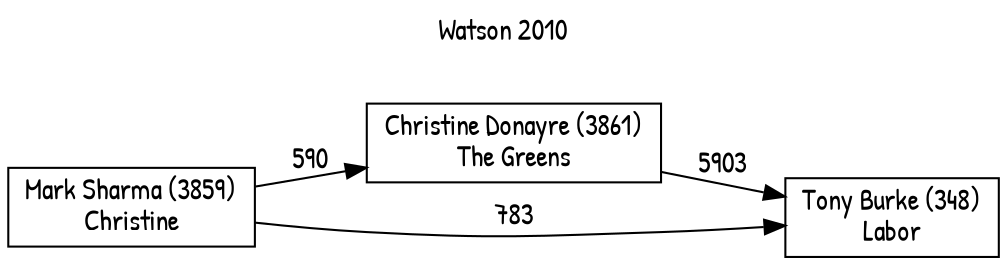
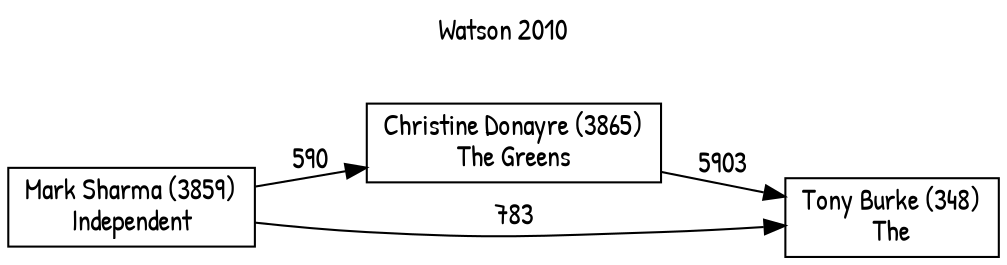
  digraph {
    fontname="Patrick Hand"
    label="Watson 2010"
    labelloc=t
    mclimit=10
    rankdir=LR
    node [fontname="Patrick Hand" shape=box]
    edge [fontname="Patrick Hand"]
-   n1 [label="Christine Donayre (3861)\nThe Greens"]
-   n2 [label="Tony Burke (348)\nLabor"]
-   n3 [label="Mark Sharma (3859)\nChristine"]
+   n1 [label="Christine Donayre (3865)\nThe Greens"]
+   n2 [label="Tony Burke (348)\nThe"]
+   n3 [label="Mark Sharma (3859)\nIndependent"]
    n1 -> n2 [label=5903]
    n3 -> n1 [label=590]
    n3 -> n2 [label=783]
  }
